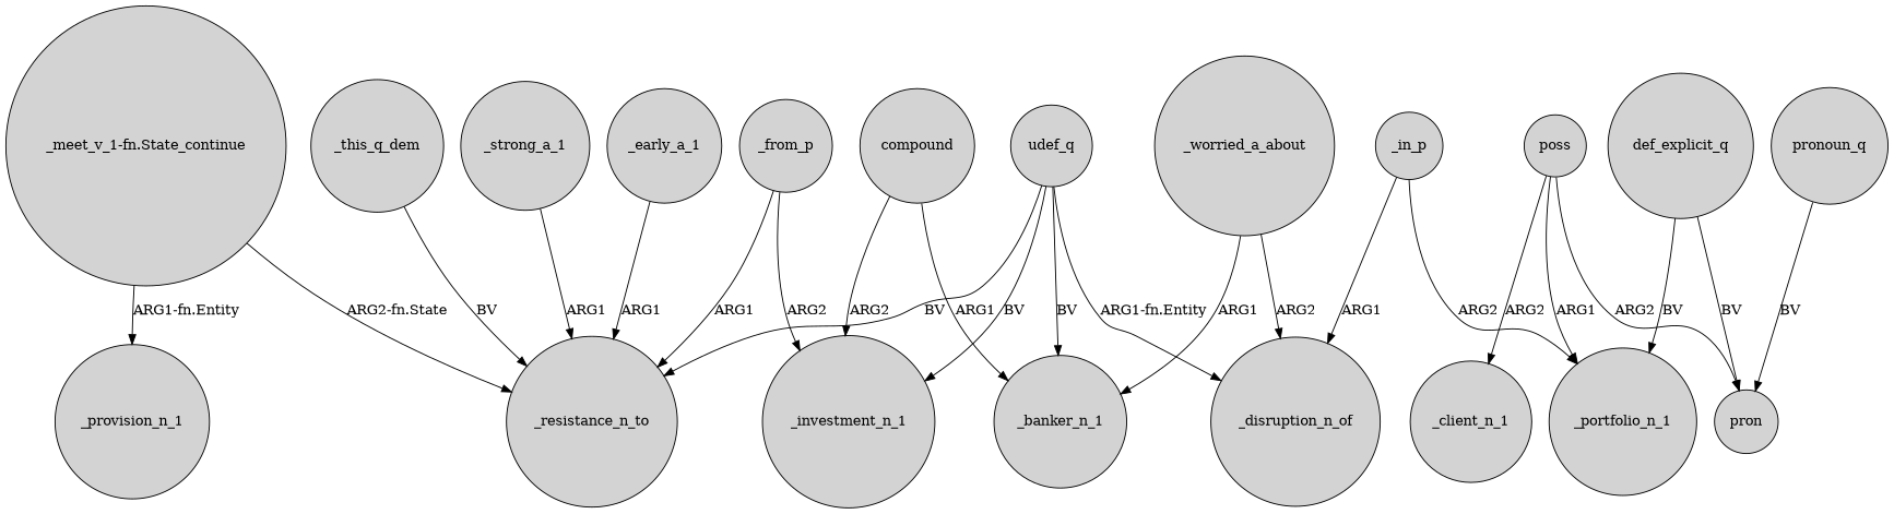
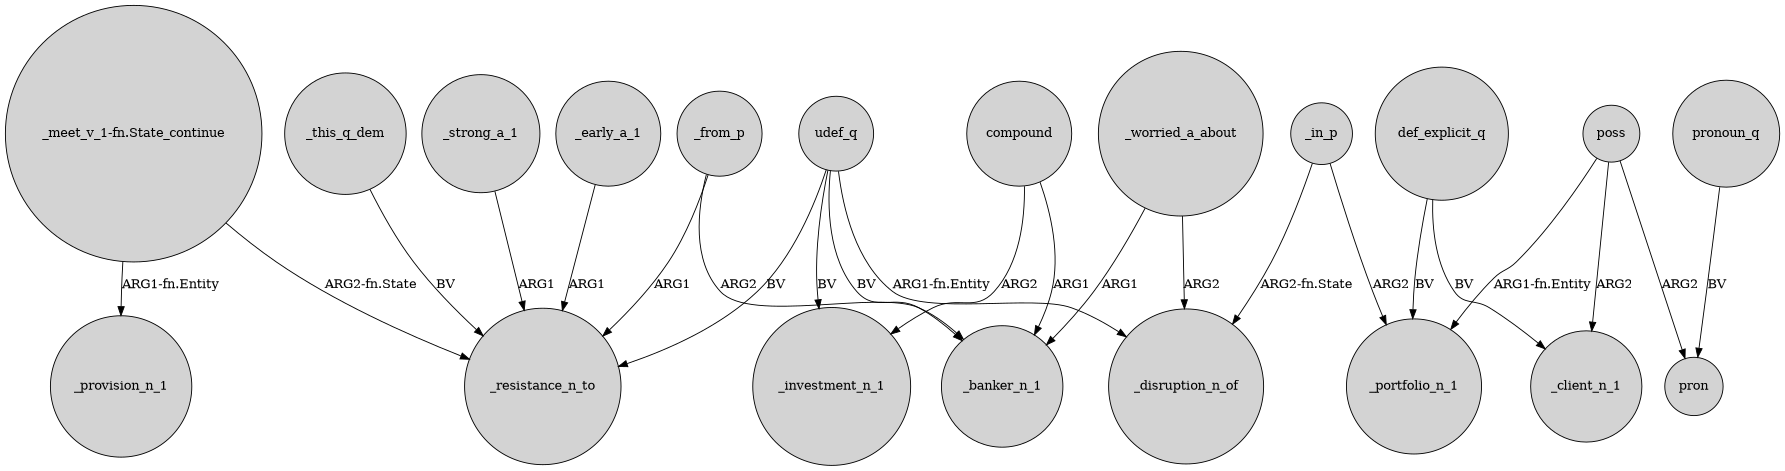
  digraph {
    node [shape=circle style=filled]
    "_meet_v_1-fn.State_continue"
    _resistance_n_to
    _provision_n_1
    _in_p
    _disruption_n_of
    _portfolio_n_1
    _this_q_dem
    compound
    _investment_n_1
    _banker_n_1
    poss
    _client_n_1
    pron
    pronoun_q
    _worried_a_about
    udef_q
    _strong_a_1
    _early_a_1
    def_explicit_q
    _from_p
    "_meet_v_1-fn.State_continue" -> _resistance_n_to [label="ARG2-fn.State"]
    "_meet_v_1-fn.State_continue" -> _provision_n_1 [label="ARG1-fn.Entity"]
-   _in_p -> _disruption_n_of [label=ARG1]
+   _in_p -> _disruption_n_of [label="ARG2-fn.State"]
    _in_p -> _portfolio_n_1 [label=ARG2]
    _this_q_dem -> _resistance_n_to [label=BV]
    compound -> _investment_n_1 [label=ARG2]
    compound -> _banker_n_1 [label=ARG1]
-   poss -> _portfolio_n_1 [label=ARG1]
+   poss -> _portfolio_n_1 [label="ARG1-fn.Entity"]
    poss -> _client_n_1 [label=ARG2]
    poss -> pron [label=ARG2]
    pronoun_q -> pron [label=BV]
    _worried_a_about -> _disruption_n_of [label=ARG2]
    _worried_a_about -> _banker_n_1 [label=ARG1]
    udef_q -> _resistance_n_to [label=BV]
    udef_q -> _disruption_n_of [label="ARG1-fn.Entity"]
    udef_q -> _investment_n_1 [label=BV]
    udef_q -> _banker_n_1 [label=BV]
    _strong_a_1 -> _resistance_n_to [label=ARG1]
    _early_a_1 -> _resistance_n_to [label=ARG1]
    def_explicit_q -> _portfolio_n_1 [label=BV]
-   def_explicit_q -> pron [label=BV]
+   def_explicit_q -> _client_n_1 [label=BV]
    _from_p -> _resistance_n_to [label=ARG1]
-   _from_p -> _investment_n_1 [label=ARG2]
+   _from_p -> _banker_n_1 [label=ARG2]
  }
